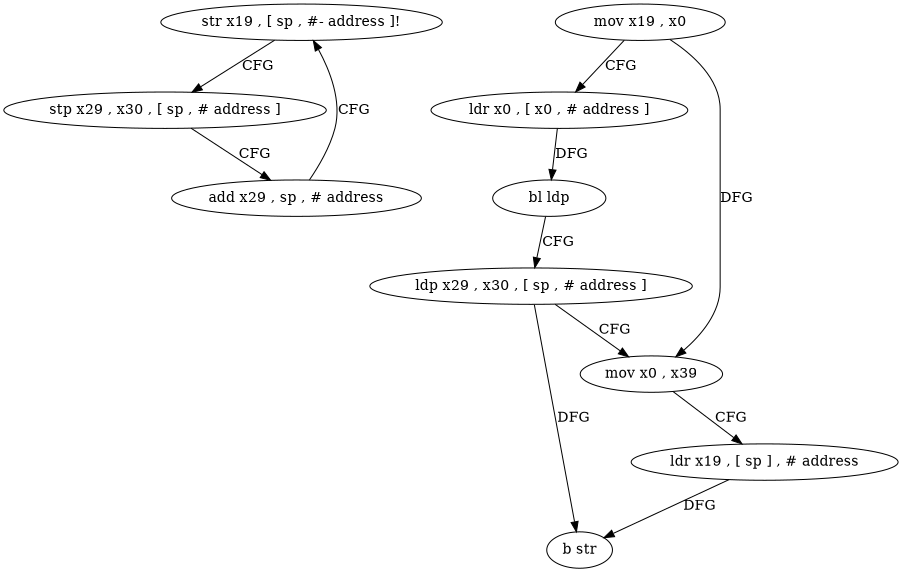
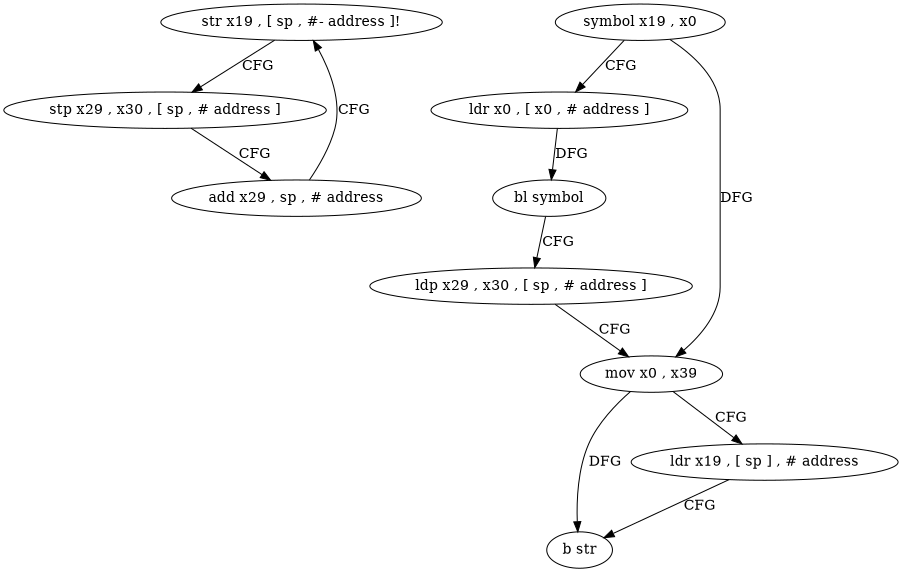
  digraph {
    n1 [label="str x19 , [ sp , #- address ]!"]
    n2 [label="stp x29 , x30 , [ sp , # address ]"]
    n3 [label="add x29 , sp , # address"]
-   n4 [label="mov x19 , x0"]
+   n4 [label="symbol x19 , x0"]
    n5 [label="ldr x0 , [ x0 , # address ]"]
    n6 [label="mov x0 , x39"]
-   n7 [label="bl ldp"]
+   n7 [label="bl symbol"]
    n8 [label="ldr x19 , [ sp ] , # address"]
    n9 [label="b str"]
    n10 [label="ldp x29 , x30 , [ sp , # address ]"]
    n1 -> n2 [label=CFG]
    n2 -> n3 [label=CFG]
    n3 -> n1 [label=CFG]
    n4 -> n5 [label=CFG]
    n4 -> n6 [label=DFG]
    n5 -> n7 [label=DFG]
    n6 -> n8 [label=CFG]
-   n10 -> n9 [label=DFG]
+   n6 -> n9 [label=DFG]
    n7 -> n10 [label=CFG]
-   n8 -> n9 [label=DFG]
+   n8 -> n9 [label=CFG]
    n10 -> n6 [label=CFG]
  }
